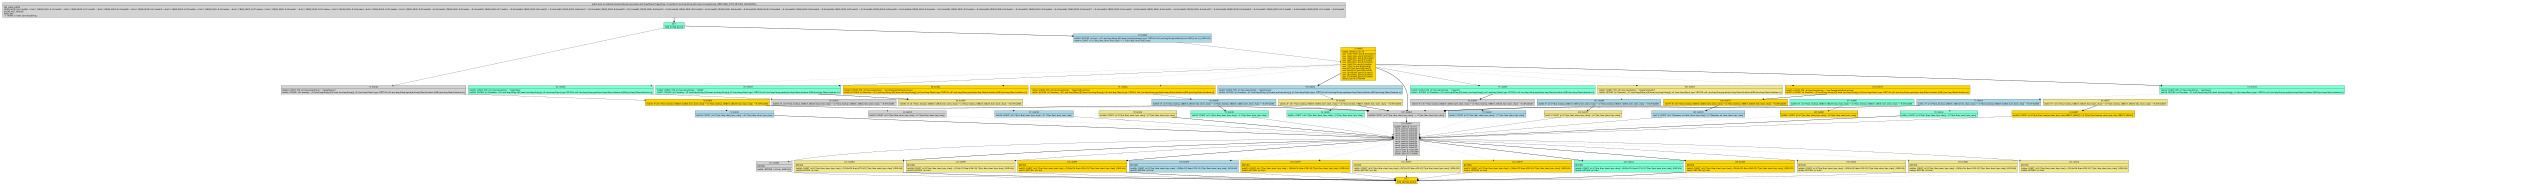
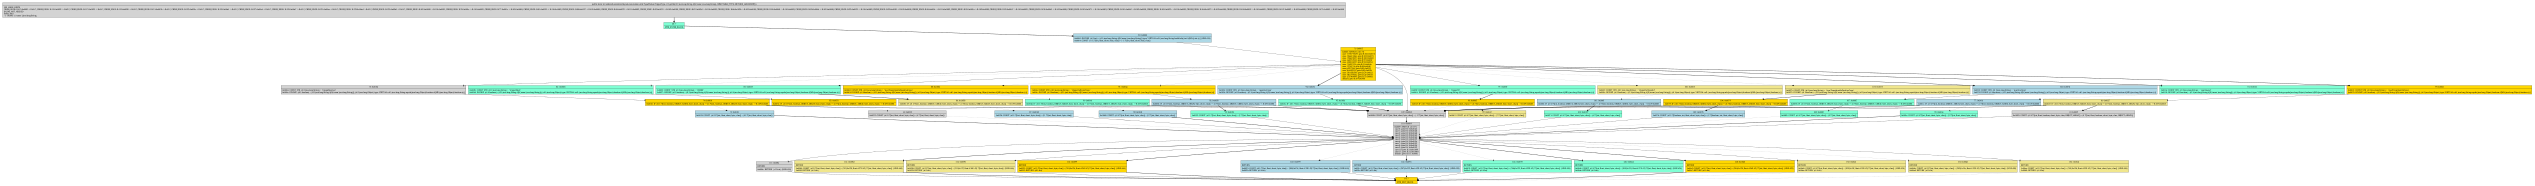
  digraph {
    fontname="PT Serif"
    node [fillcolor=aquamarine fontname="PT Serif" shape=record style=filled]
    edge [arrowhead=tee fontname="PT Serif" style=solid]
    n1 [label="{68\:\ ?|MTH_ENTER_BLOCK\l}"]
    n2 [fillcolor=lightblue label="{70\:\ 0x0000|0x0000: INVOKE  (r0 I:int) = (r2 I:java.lang.String A[D('name' java.lang.String)]) type: VIRTUAL call: java.lang.String.hashCode():int A[MD:():int (c)] (LINE:424)\l0x0004: CONST  (r1 I:??[int, float, short, byte, char]) = (\-1 ??[int, float, short, byte, char]) \l}"]
    n3 [fillcolor=gold label="{71\:\ 0x0005|0x0005: SWITCH  (r0 I:??)\l case \-1594793529: goto B:106:0x007d\l case \-966421266: goto B:103:0x0073\l case \-786670827: goto B:100:0x0069\l case \-648752941: goto B:97:0x005f\l case \-638126837: goto B:94:0x0054\l case \-76025313: goto B:91:0x004a\l case \-9754574: goto B:88:0x0040\l case 64397344: goto B:85:0x0035\l case 364489912: goto B:82:0x002b\l case 1301930599: goto B:79:0x0021\l case 1401391082: goto B:76:0x0016\l case 1535404999: goto B:73:0x000a\l default: goto B:109:0x0088 \l}"]
    n4 [fillcolor=lightgrey label="{73\:\ 0x000a|0x000a: CONST_STR  (r0 I:java.lang.String) =  \"triggerReceiver\" \l0x000c: INVOKE  (r0 I:boolean) = (r2 I:java.lang.String A[D('name' java.lang.String)]), (r0 I:java.lang.Object) type: VIRTUAL call: java.lang.String.equals(java.lang.Object):boolean A[MD:(java.lang.Object):boolean (c)]\l}"]
    n5 [label="{76\:\ 0x0016|0x0016: CONST_STR  (r0 I:java.lang.String) =  \"postLayout\" \l0x0018: INVOKE  (r0 I:boolean) = (r2 I:java.lang.String A[D('name' java.lang.String)]), (r0 I:java.lang.Object) type: VIRTUAL call: java.lang.String.equals(java.lang.Object):boolean A[MD:(java.lang.Object):boolean (c)]\l}"]
+   n6 [fillcolor=gold label="{79\:\ 0x0021|0x0021: CONST_STR  (r0 I:java.lang.String) =  \"viewTransitionOnCross\" \l0x0023: INVOKE  (r0 I:boolean) = (r2 I:java.lang.String A[D('name' java.lang.String)]), (r0 I:java.lang.Object) type: VIRTUAL call: java.lang.String.equals(java.lang.Object):boolean A[MD:(java.lang.Object):boolean (c)]\l}"]
    n7 [label="{82\:\ 0x002b|0x002b: CONST_STR  (r0 I:java.lang.String) =  \"triggerSlack\" \l0x002d: INVOKE  (r0 I:boolean) = (r2 I:java.lang.String A[D('name' java.lang.String)]), (r0 I:java.lang.Object) type: VIRTUAL call: java.lang.String.equals(java.lang.Object):boolean A[MD:(java.lang.Object):boolean (c)]\l}"]
    n8 [label="{85\:\ 0x0035|0x0035: CONST_STR  (r0 I:java.lang.String) =  \"CROSS\" \l0x0037: INVOKE  (r0 I:boolean) = (r2 I:java.lang.String A[D('name' java.lang.String)]), (r0 I:java.lang.Object) type: VIRTUAL call: java.lang.String.equals(java.lang.Object):boolean A[MD:(java.lang.Object):boolean (c)]\l}"]
    n9 [fillcolor=gold label="{88\:\ 0x0040|0x0040: CONST_STR  (r0 I:java.lang.String) =  \"viewTransitionOnNegativeCross\" \l0x0042: INVOKE  (r0 I:boolean) = (r2 I:java.lang.String A[D('name' java.lang.String)]), (r0 I:java.lang.Object) type: VIRTUAL call: java.lang.String.equals(java.lang.Object):boolean A[MD:(java.lang.Object):boolean (c)]\l}"]
    n10 [fillcolor=gold label="{91\:\ 0x004a|0x004a: CONST_STR  (r0 I:java.lang.String) =  \"triggerCollisionView\" \l0x004c: INVOKE  (r0 I:boolean) = (r2 I:java.lang.String A[D('name' java.lang.String)]), (r0 I:java.lang.Object) type: VIRTUAL call: java.lang.String.equals(java.lang.Object):boolean A[MD:(java.lang.Object):boolean (c)]\l}"]
    n11 [fillcolor=lightblue label="{94\:\ 0x0054|0x0054: CONST_STR  (r0 I:java.lang.String) =  \"negativeCross\" \l0x0056: INVOKE  (r0 I:boolean) = (r2 I:java.lang.String A[D('name' java.lang.String)]), (r0 I:java.lang.Object) type: VIRTUAL call: java.lang.String.equals(java.lang.Object):boolean A[MD:(java.lang.Object):boolean (c)]\l}"]
    n12 [label="{97\:\ 0x005f|0x005f: CONST_STR  (r0 I:java.lang.String) =  \"triggerID\" \l0x0061: INVOKE  (r0 I:boolean) = (r2 I:java.lang.String A[D('name' java.lang.String)]), (r0 I:java.lang.Object) type: VIRTUAL call: java.lang.String.equals(java.lang.Object):boolean A[MD:(java.lang.Object):boolean (c)]\l}"]
    n13 [fillcolor=khaki label="{100\:\ 0x0069|0x0069: CONST_STR  (r0 I:java.lang.String) =  \"triggerCollisionId\" \l0x006b: INVOKE  (r0 I:boolean) = (r2 I:java.lang.String A[D('name' java.lang.String)]), (r0 I:java.lang.Object) type: VIRTUAL call: java.lang.String.equals(java.lang.Object):boolean A[MD:(java.lang.Object):boolean (c)]\l}"]
-   n14 [fillcolor=gold label="{103\:\ 0x0073|0x0073: CONST_STR  (r0 I:java.lang.String) =  \"viewTransitionOnPositiveCross\" \l0x0075: INVOKE  (r0 I:boolean) = (r2 I:java.lang.String A[D('name' java.lang.String)]), (r0 I:java.lang.Object) type: VIRTUAL call: java.lang.String.equals(java.lang.Object):boolean A[MD:(java.lang.Object):boolean (c)]\l}"]
+   n14 [fillcolor=khaki label="{103\:\ 0x0073|0x0073: CONST_STR  (r0 I:java.lang.String) =  \"viewTransitionOnPositiveCross\" \l0x0075: INVOKE  (r0 I:boolean) = (r2 I:java.lang.String A[D('name' java.lang.String)]), (r0 I:java.lang.Object) type: VIRTUAL call: java.lang.String.equals(java.lang.Object):boolean A[MD:(java.lang.Object):boolean (c)]\l}"]
+   n15 [fillcolor=lightblue label="{106\:\ 0x007d|0x007d: CONST_STR  (r0 I:java.lang.String) =  \"positiveCross\" \l0x007f: INVOKE  (r0 I:boolean) = (r2 I:java.lang.String A[D('name' java.lang.String)]), (r0 I:java.lang.Object) type: VIRTUAL call: java.lang.String.equals(java.lang.Object):boolean A[MD:(java.lang.Object):boolean (c)]\l}"]
    n16 [fillcolor=lightgrey label="{109\:\ 0x0088|0x0088: CONST  (r0 I:??[int, float, short, byte, char]) = (\-1 ??[int, float, short, byte, char]) \l}"]
    n17 [fillcolor=gold label="{74\:\ 0x0010|0x0010: IF  (r0 I:??[int, boolean, OBJECT, ARRAY, byte, short, char]) == (0 ??[int, boolean, OBJECT, ARRAY, byte, short, char])  \-\> B:109:0x0088 \l}"]
    n18 [fillcolor=lightblue label="{77\:\ 0x001c|0x001c: IF  (r0 I:??[int, boolean, OBJECT, ARRAY, byte, short, char]) == (0 ??[int, boolean, OBJECT, ARRAY, byte, short, char])  \-\> B:109:0x0088 \l}"]
    n19 [fillcolor=khaki label="{80\:\ 0x0027|0x0027: IF  (r0 I:??[int, boolean, OBJECT, ARRAY, byte, short, char]) == (0 ??[int, boolean, OBJECT, ARRAY, byte, short, char])  \-\> B:109:0x0088 \l}"]
-   n20 [fillcolor=lightgrey label="{83\:\ 0x0031|0x0031: IF  (r0 I:??[int, boolean, OBJECT, ARRAY, byte, short, char]) == (0 ??[int, boolean, OBJECT, ARRAY, byte, short, char])  \-\> B:109:0x0088 \l}"]
+   n20 [fillcolor=gold label="{83\:\ 0x0031|0x0031: IF  (r0 I:??[int, boolean, OBJECT, ARRAY, byte, short, char]) == (0 ??[int, boolean, OBJECT, ARRAY, byte, short, char])  \-\> B:109:0x0088 \l}"]
    n21 [fillcolor=khaki label="{86\:\ 0x003b|0x003b: IF  (r0 I:??[int, boolean, OBJECT, ARRAY, byte, short, char]) == (0 ??[int, boolean, OBJECT, ARRAY, byte, short, char])  \-\> B:109:0x0088 \l}"]
+   n22 [label="{89\:\ 0x0046|0x0046: IF  (r0 I:??[int, boolean, OBJECT, ARRAY, byte, short, char]) == (0 ??[int, boolean, OBJECT, ARRAY, byte, short, char])  \-\> B:109:0x0088 \l}"]
    n23 [fillcolor=lightblue label="{92\:\ 0x0050|0x0050: IF  (r0 I:??[int, boolean, OBJECT, ARRAY, byte, short, char]) == (0 ??[int, boolean, OBJECT, ARRAY, byte, short, char])  \-\> B:109:0x0088 \l}"]
-   n24 [fillcolor=khaki label="{95\:\ 0x005a|0x005a: IF  (r0 I:??[int, boolean, OBJECT, ARRAY, byte, short, char]) == (0 ??[int, boolean, OBJECT, ARRAY, byte, short, char])  \-\> B:109:0x0088 \l}"]
-   n25 [fillcolor=lightgrey label="{98\:\ 0x0065|0x0065: IF  (r0 I:??[int, boolean, OBJECT, ARRAY, byte, short, char]) == (0 ??[int, boolean, OBJECT, ARRAY, byte, short, char])  \-\> B:109:0x0088 \l}"]
+   n24 [label="{95\:\ 0x005a|0x005a: IF  (r0 I:??[int, boolean, OBJECT, ARRAY, byte, short, char]) == (0 ??[int, boolean, OBJECT, ARRAY, byte, short, char])  \-\> B:109:0x0088 \l}"]
+   n25 [fillcolor=gold label="{98\:\ 0x0065|0x0065: IF  (r0 I:??[int, boolean, OBJECT, ARRAY, byte, short, char]) == (0 ??[int, boolean, OBJECT, ARRAY, byte, short, char])  \-\> B:109:0x0088 \l}"]
    n26 [fillcolor=lightblue label="{101\:\ 0x006f|0x006f: IF  (r0 I:??[int, boolean, OBJECT, ARRAY, byte, short, char]) == (0 ??[int, boolean, OBJECT, ARRAY, byte, short, char])  \-\> B:109:0x0088 \l}"]
    n27 [fillcolor=gold label="{104\:\ 0x0079|0x0079: IF  (r0 I:??[int, boolean, OBJECT, ARRAY, byte, short, char]) == (0 ??[int, boolean, OBJECT, ARRAY, byte, short, char])  \-\> B:109:0x0088 \l}"]
    n28 [label="{107\:\ 0x0083|0x0083: IF  (r0 I:??[int, boolean, OBJECT, ARRAY, byte, short, char]) == (0 ??[int, boolean, OBJECT, ARRAY, byte, short, char])  \-\> B:109:0x0088 \l}"]
    n29 [fillcolor=lightgrey label="{110\:\ 0x0089|0x0089: SWITCH  (r0 I:??)\l case 0: goto B:134:0x00ae\l case 1: goto B:132:0x00ab\l case 2: goto B:130:0x00a8\l case 3: goto B:128:0x00a5\l case 4: goto B:126:0x00a2\l case 5: goto B:124:0x009f\l case 6: goto B:122:0x009c\l case 7: goto B:120:0x0099\l case 8: goto B:118:0x0096\l case 9: goto B:116:0x0093\l case 10: goto B:114:0x0090\l case 11: goto B:112:0x008d\l default: goto B:111:0x008c \l}"]
    n30 [fillcolor=lightblue label="{75\:\ 0x0012|0x0012: CONST  (r0 I:??[int, float, short, byte, char]) = (10 ??[int, float, short, byte, char]) \l}"]
    n31 [fillcolor=lightgrey label="{111\:\ 0x008c|RETURN\l|0x008c: RETURN  (r1 I:int)  (LINE:450)\l}"]
    n32 [fillcolor=khaki label="{112\:\ 0x008d|RETURN\l|0x008d: CONST  (r0 I:??[int, float, short, byte, char]) = (312(0x138, float:4.37E\-43) ??[int, float, short, byte, char])  (LINE:448)\l0x008f: RETURN  (r0 I:int) \l}"]
    n33 [fillcolor=khaki label="{114\:\ 0x0090|RETURN\l|0x0090: CONST  (r0 I:??[int, float, short, byte, char]) = (311(0x137, float:4.36E\-43) ??[int, float, short, byte, char])  (LINE:446)\l0x0092: RETURN  (r0 I:int) \l}"]
    n34 [fillcolor=gold label="{116\:\ 0x0093|RETURN\l|0x0093: CONST  (r0 I:??[int, float, short, byte, char]) = (310(0x136, float:4.34E\-43) ??[int, float, short, byte, char])  (LINE:444)\l0x0095: RETURN  (r0 I:int) \l}"]
-   n35 [fillcolor=lightblue label="{118\:\ 0x0096|RETURN\l|0x0096: CONST  (r0 I:??[int, float, short, byte, char]) = (309(0x135, float:4.33E\-43) ??[int, float, short, byte, char])  (LINE:442)\l0x0098: RETURN  (r0 I:int) \l}"]
-   n36 [fillcolor=gold label="{120\:\ 0x0099|RETURN\l|0x0099: CONST  (r0 I:??[int, float, short, byte, char]) = (308(0x134, float:4.32E\-43) ??[int, float, short, byte, char])  (LINE:440)\l0x009b: RETURN  (r0 I:int) \l}"]
-   n37 [fillcolor=khaki label="{122\:\ 0x009c|RETURN\l|0x009c: CONST  (r0 I:??[int, float, short, byte, char]) = (307(0x133, float:4.3E\-43) ??[int, float, short, byte, char])  (LINE:438)\l0x009e: RETURN  (r0 I:int) \l}"]
-   n38 [fillcolor=gold label="{124\:\ 0x009f|RETURN\l|0x009f: CONST  (r0 I:??[int, float, short, byte, char]) = (306(0x132, float:4.29E\-43) ??[int, float, short, byte, char])  (LINE:436)\l0x00a1: RETURN  (r0 I:int) \l}"]
+   n36 [fillcolor=lightblue label="{120\:\ 0x0099|RETURN\l|0x0099: CONST  (r0 I:??[int, float, short, byte, char]) = (308(0x134, float:4.32E\-43) ??[int, float, short, byte, char])  (LINE:440)\l0x009b: RETURN  (r0 I:int) \l}"]
+   n37 [fillcolor=lightblue label="{122\:\ 0x009c|RETURN\l|0x009c: CONST  (r0 I:??[int, float, short, byte, char]) = (307(0x133, float:4.3E\-43) ??[int, float, short, byte, char])  (LINE:438)\l0x009e: RETURN  (r0 I:int) \l}"]
+   n38 [label="{124\:\ 0x009f|RETURN\l|0x009f: CONST  (r0 I:??[int, float, short, byte, char]) = (306(0x132, float:4.29E\-43) ??[int, float, short, byte, char])  (LINE:436)\l0x00a1: RETURN  (r0 I:int) \l}"]
    n39 [label="{126\:\ 0x00a2|RETURN\l|0x00a2: CONST  (r0 I:??[int, float, short, byte, char]) = (305(0x131, float:4.27E\-43) ??[int, float, short, byte, char])  (LINE:434)\l0x00a4: RETURN  (r0 I:int) \l}"]
    n40 [fillcolor=gold label="{128\:\ 0x00a5|RETURN\l|0x00a5: CONST  (r0 I:??[int, float, short, byte, char]) = (304(0x130, float:4.26E\-43) ??[int, float, short, byte, char])  (LINE:432)\l0x00a7: RETURN  (r0 I:int) \l}"]
    n41 [fillcolor=khaki label="{130\:\ 0x00a8|RETURN\l|0x00a8: CONST  (r0 I:??[int, float, short, byte, char]) = (303(0x12f, float:4.25E\-43) ??[int, float, short, byte, char])  (LINE:430)\l0x00aa: RETURN  (r0 I:int) \l}"]
    n42 [fillcolor=khaki label="{132\:\ 0x00ab|RETURN\l|0x00ab: CONST  (r0 I:??[int, float, short, byte, char]) = (302(0x12e, float:4.23E\-43) ??[int, float, short, byte, char])  (LINE:428)\l0x00ad: RETURN  (r0 I:int) \l}"]
    n43 [fillcolor=khaki label="{134\:\ 0x00ae|RETURN\l|0x00ae: CONST  (r0 I:??[int, float, short, byte, char]) = (301(0x12d, float:4.22E\-43) ??[int, float, short, byte, char])  (LINE:426)\l0x00b0: RETURN  (r0 I:int) \l}"]
-   n44 [fillcolor=gold label="{69\:\ ?|MTH_INVOKE_BLOCK\l}"]
+   n44 [fillcolor=gold label="{69\:\ ?|MTH_EXIT_BLOCK\l}"]
    n45 [label="{78\:\ 0x001e|0x001e: CONST  (r0 I:??[int, float, short, byte, char]) = (3 ??[int, float, short, byte, char]) \l}"]
-   n46 [fillcolor=gold label="{81\:\ 0x0029|0x0029: CONST  (r0 I:??[int, float, boolean, short, byte, char, OBJECT, ARRAY]) = (0 ??[int, float, boolean, short, byte, char, OBJECT, ARRAY]) \l}"]
+   n46 [fillcolor=lightgrey label="{81\:\ 0x0029|0x0029: CONST  (r0 I:??[int, float, boolean, short, byte, char, OBJECT, ARRAY]) = (0 ??[int, float, boolean, short, byte, char, OBJECT, ARRAY]) \l}"]
    n47 [fillcolor=lightgrey label="{84\:\ 0x0033|0x0033: CONST  (r0 I:??[int, float, short, byte, char]) = (4 ??[int, float, short, byte, char]) \l}"]
    n48 [fillcolor=lightblue label="{87\:\ 0x003d|0x003d: CONST  (r0 I:??[int, float, short, byte, char]) = (11 ??[int, float, short, byte, char]) \l}"]
-   n49 [fillcolor=khaki label="{90\:\ 0x0048|0x0048: CONST  (r0 I:??[int, float, short, byte, char]) = (2 ??[int, float, short, byte, char]) \l}"]
+   n49 [fillcolor=lightblue label="{90\:\ 0x0048|0x0048: CONST  (r0 I:??[int, float, short, byte, char]) = (2 ??[int, float, short, byte, char]) \l}"]
    n50 [label="{93\:\ 0x0052|0x0052: CONST  (r0 I:??[int, float, short, byte, char]) = (5 ??[int, float, short, byte, char]) \l}"]
-   n51 [label="{96\:\ 0x005c|0x005c: CONST  (r0 I:??[int, float, short, byte, char]) = (9 ??[int, float, short, byte, char]) \l}"]
-   n52 [fillcolor=lightblue label="{99\:\ 0x0067|0x0067: CONST  (r0 I:??[int, float, short, byte, char]) = (7 ??[int, float, short, byte, char]) \l}"]
-   n53 [fillcolor=khaki label="{102\:\ 0x0071|0x0071: CONST  (r0 I:??[int, float, short, byte, char]) = (6 ??[int, float, short, byte, char]) \l}"]
+   n52 [fillcolor=khaki label="{99\:\ 0x0067|0x0067: CONST  (r0 I:??[int, float, short, byte, char]) = (7 ??[int, float, short, byte, char]) \l}"]
+   n53 [label="{102\:\ 0x0071|0x0071: CONST  (r0 I:??[int, float, short, byte, char]) = (6 ??[int, float, short, byte, char]) \l}"]
    n54 [fillcolor=lightblue label="{105\:\ 0x007b|0x007b: CONST  (r0 I:??[boolean, int, float, short, byte, char]) = (1 ??[boolean, int, float, short, byte, char]) \l}"]
-   n55 [fillcolor=gold label="{108\:\ 0x0085|0x0085: CONST  (r0 I:??[int, float, short, byte, char]) = (8 ??[int, float, short, byte, char]) \l}"]
+   n55 [label="{108\:\ 0x0085|0x0085: CONST  (r0 I:??[int, float, short, byte, char]) = (8 ??[int, float, short, byte, char]) \l}"]
    n56 [fillcolor=lightgrey label="{public static int androidx.constraintlayout.core.motion.utils.TypedValues.TriggerType.\-CC.getId((r2 I:java.lang.String A[D('name' java.lang.String), IMMUTABLE_TYPE, METHOD_ARGUMENT]))  | USE_LINES_HINTS\lCROSS_EDGE: B:113:0x008f \-\> B:69:?, CROSS_EDGE: B:115:0x0092 \-\> B:69:?, CROSS_EDGE: B:117:0x0095 \-\> B:69:?, CROSS_EDGE: B:119:0x0098 \-\> B:69:?, CROSS_EDGE: B:121:0x009b \-\> B:69:?, CROSS_EDGE: B:123:0x009e \-\> B:69:?, CROSS_EDGE: B:125:0x00a1 \-\> B:69:?, CROSS_EDGE: B:127:0x00a4 \-\> B:69:?, CROSS_EDGE: B:129:0x00a7 \-\> B:69:?, CROSS_EDGE: B:131:0x00aa \-\> B:69:?, CROSS_EDGE: B:133:0x00ad \-\> B:69:?, CROSS_EDGE: B:135:0x00b0 \-\> B:69:?, CROSS_EDGE: B:109:0x0088 \-\> B:110:0x0089, CROSS_EDGE: B:78:0x001e \-\> B:110:0x0089, CROSS_EDGE: B:77:0x001c \-\> B:109:0x0088, CROSS_EDGE: B:81:0x0029 \-\> B:110:0x0089, CROSS_EDGE: B:80:0x0027 \-\> B:109:0x0088, CROSS_EDGE: B:84:0x0033 \-\> B:110:0x0089, CROSS_EDGE: B:83:0x0031 \-\> B:109:0x0088, CROSS_EDGE: B:87:0x003d \-\> B:110:0x0089, CROSS_EDGE: B:86:0x003b \-\> B:109:0x0088, CROSS_EDGE: B:90:0x0048 \-\> B:110:0x0089, CROSS_EDGE: B:89:0x0046 \-\> B:109:0x0088, CROSS_EDGE: B:93:0x0052 \-\> B:110:0x0089, CROSS_EDGE: B:92:0x0050 \-\> B:109:0x0088, CROSS_EDGE: B:96:0x005c \-\> B:110:0x0089, CROSS_EDGE: B:95:0x005a \-\> B:109:0x0088, CROSS_EDGE: B:99:0x0067 \-\> B:110:0x0089, CROSS_EDGE: B:98:0x0065 \-\> B:109:0x0088, CROSS_EDGE: B:102:0x0071 \-\> B:110:0x0089, CROSS_EDGE: B:101:0x006f \-\> B:109:0x0088, CROSS_EDGE: B:105:0x007b \-\> B:110:0x0089, CROSS_EDGE: B:104:0x0079 \-\> B:109:0x0088, CROSS_EDGE: B:108:0x0085 \-\> B:110:0x0089, CROSS_EDGE: B:107:0x0083 \-\> B:109:0x0088, CROSS_EDGE: B:71:0x0005 \-\> B:109:0x0088\lINLINE_NOT_NEEDED\lDebug Info:\l  \-1 \-0x00ff: r2 'name' Ljava\/lang\/String;\l}"]
    n1 -> n2 [arrowhead=diamond style=bold]
    n2 -> n3
-   n1 -> n4
+   n3 -> n4
    n3 -> n5 [style=bold]
+   n3 -> n6 [arrowhead=diamond style=bold]
    n3 -> n7 [style=dotted]
    n3 -> n8 [arrowhead=diamond]
    n3 -> n9 [arrowhead=diamond style=dotted]
    n3 -> n10 [style=dotted]
    n3 -> n11 [arrowhead=diamond style=bold]
    n3 -> n12 [arrowhead=diamond]
    n3 -> n13 [arrowhead=diamond style=dotted]
    n3 -> n14 [arrowhead=diamond style=dotted]
-   n3 -> n16 [style=bold]
+   n3 -> n15 [arrowhead=diamond style=bold]
+   n3 -> n16
    n4 -> n17
    n5 -> n18 [arrowhead=diamond style=dotted]
+   n6 -> n19
    n7 -> n20
    n8 -> n21 [arrowhead=diamond style=bold]
+   n9 -> n22 [style=dotted]
    n10 -> n23 [arrowhead=diamond]
    n11 -> n24 [arrowhead=diamond]
    n12 -> n25 [style=bold]
    n13 -> n26 [style=dotted]
    n14 -> n27 [style=bold]
+   n15 -> n28 [arrowhead=diamond]
    n16 -> n29 [arrowhead=diamond style=bold]
    n17 -> n16 [arrowhead=diamond style=bold]
    n17 -> n30 [arrowhead=diamond style=dotted]
    n18 -> n16 [arrowhead=diamond style=bold]
    n18 -> n45 [style=dotted]
-   n19 -> n16 [style=dotted]
+   n19 -> n16 [style=bold]
    n19 -> n46 [arrowhead=diamond style=bold]
    n20 -> n16 [style=dotted]
    n20 -> n47 [style=dotted]
    n21 -> n16 [arrowhead=diamond style=dotted]
    n21 -> n48 [arrowhead=diamond style=dotted]
+   n22 -> n16
+   n22 -> n49 [arrowhead=diamond style=dotted]
    n23 -> n16 [arrowhead=diamond]
    n23 -> n50 [style=bold]
    n24 -> n16 [arrowhead=diamond style=bold]
-   n24 -> n51 [arrowhead=diamond]
    n25 -> n16 [arrowhead=diamond style=dotted]
    n25 -> n52 [arrowhead=diamond style=dotted]
    n26 -> n16 [style=dotted]
    n26 -> n53 [style=bold]
    n27 -> n16 [style=dotted]
    n27 -> n54 [arrowhead=diamond style=bold]
    n28 -> n16 [arrowhead=diamond]
    n28 -> n55
    n29 -> n31
    n29 -> n32 [style=bold]
    n29 -> n33 [arrowhead=diamond]
    n29 -> n34 [arrowhead=diamond style=bold]
-   n29 -> n35 [arrowhead=diamond style=dotted]
    n29 -> n36 [arrowhead=diamond style=dotted]
    n29 -> n37 [arrowhead=diamond style=bold]
    n29 -> n38 [style=dotted]
    n29 -> n39 [style=bold]
    n29 -> n40 [arrowhead=diamond style=bold]
    n29 -> n41
    n29 -> n42 [style=dotted]
    n29 -> n43
    n30 -> n29 [style=bold]
    n31 -> n44
    n32 -> n44 [style=bold]
    n33 -> n44
    n34 -> n44 [arrowhead=diamond style=bold]
-   n35 -> n44
    n36 -> n44 [arrowhead=diamond]
    n37 -> n44 [arrowhead=diamond style=dotted]
    n38 -> n44
    n39 -> n44 [arrowhead=diamond style=dotted]
    n40 -> n44 [arrowhead=diamond style=bold]
    n41 -> n44 [style=dotted]
-   n42 -> n44
    n43 -> n44 [arrowhead=diamond style=dotted]
    n45 -> n29 [style=bold]
    n46 -> n29
    n47 -> n29 [style=dotted]
    n48 -> n29 [arrowhead=diamond]
    n49 -> n29 [style=bold]
    n50 -> n29 [arrowhead=diamond]
-   n51 -> n29 [style=dotted]
    n52 -> n29 [style=dotted]
    n53 -> n29
    n54 -> n29
    n55 -> n29 [arrowhead=diamond style=dotted]
    n56 -> n1 [arrowhead=diamond style=bold]
  }
